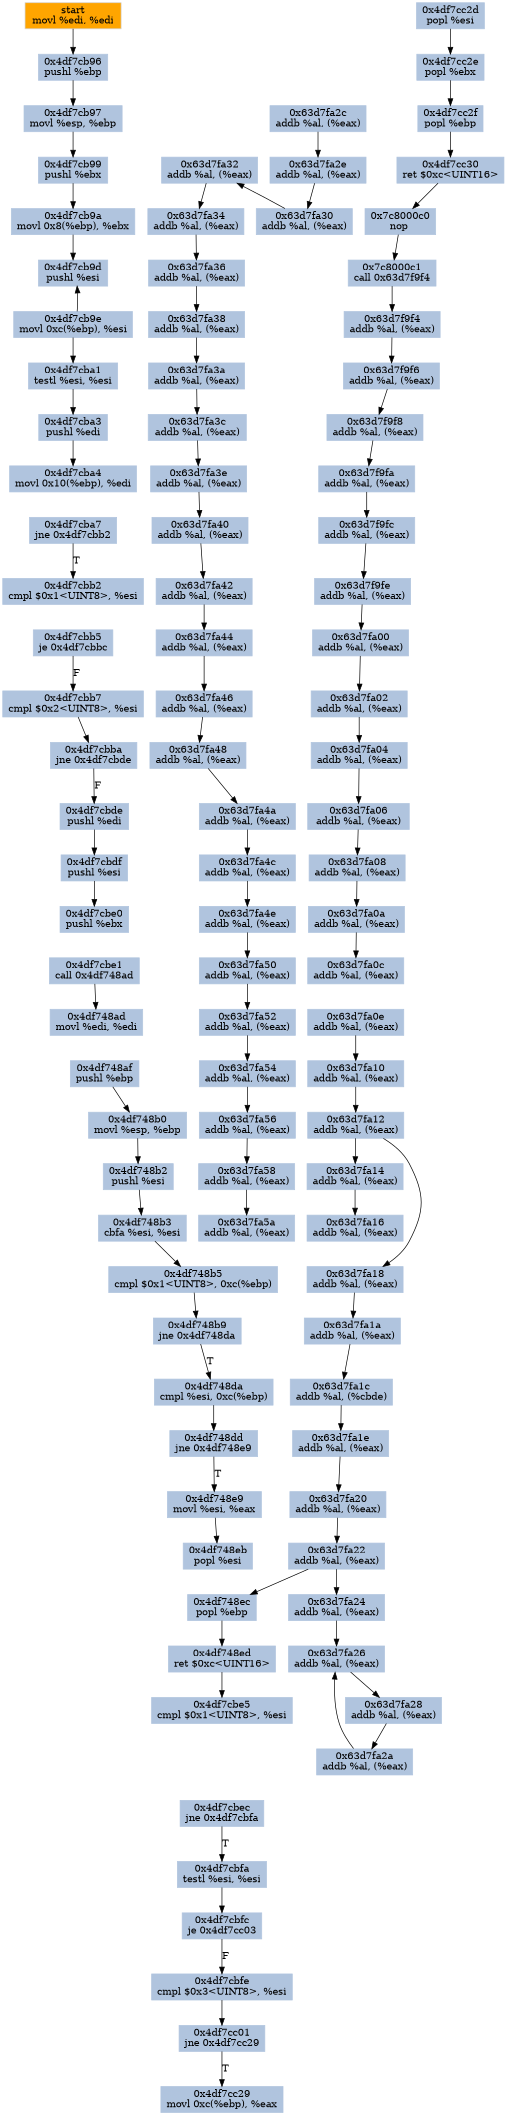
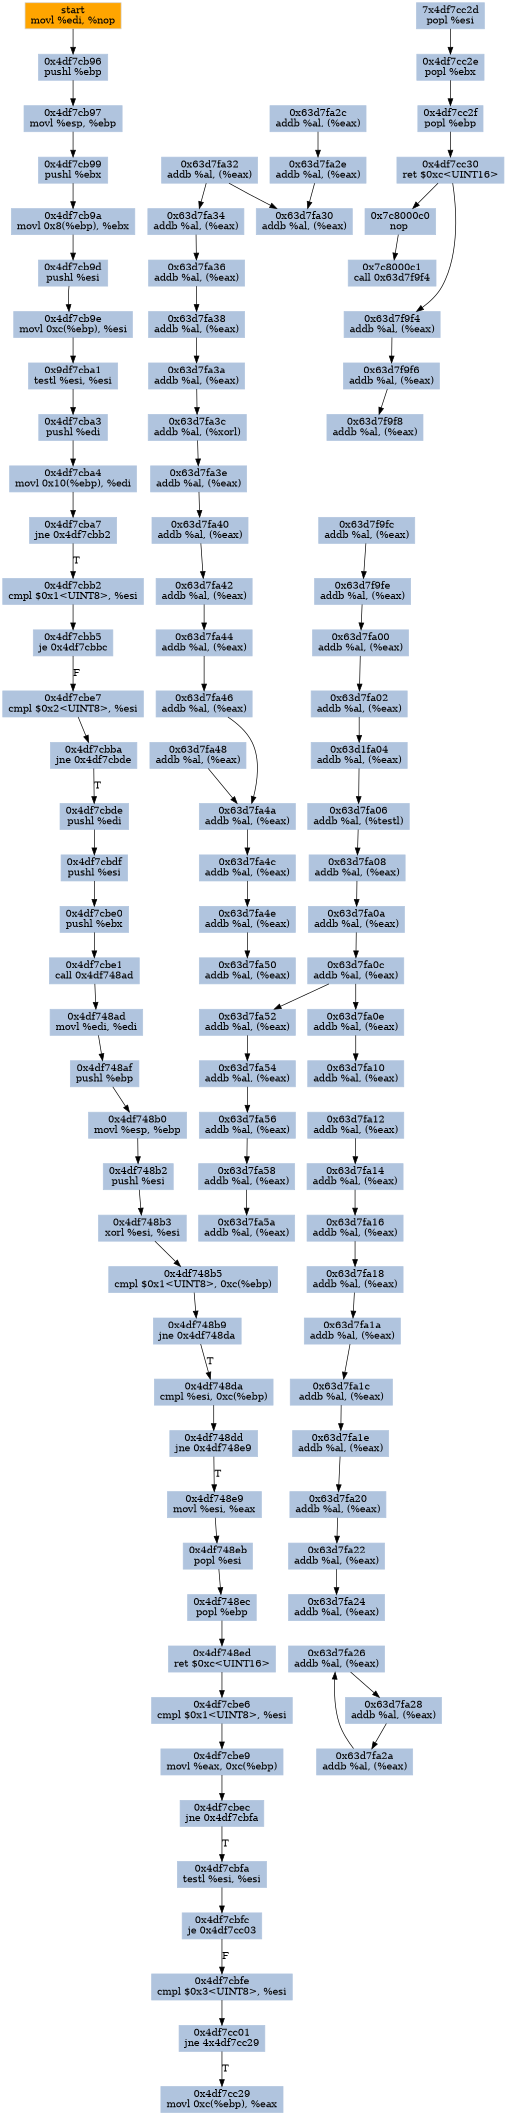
  digraph {
    node [color=lightsteelblue fillcolor=lightsteelblue shape=rectangle style=filled]
    edge [color="#000000"]
-   n1 [color=lightgrey fillcolor=orange label="start\nmovl %edi, %edi"]
+   n1 [color=lightgrey fillcolor=orange label="start\nmovl %edi, %nop"]
    n2 [label="0x4df7cb96\npushl %ebp"]
    n3 [label="0x4df7cb97\nmovl %esp, %ebp"]
    n4 [label="0x4df7cb99\npushl %ebx"]
    n5 [label="0x4df7cb9a\nmovl 0x8(%ebp), %ebx"]
    n6 [label="0x4df7cb9d\npushl %esi"]
    n7 [label="0x4df7cb9e\nmovl 0xc(%ebp), %esi"]
-   n8 [label="0x4df7cba1\ntestl %esi, %esi"]
+   n8 [label="0x9df7cba1\ntestl %esi, %esi"]
    n9 [label="0x4df7cba3\npushl %edi"]
    n10 [label="0x4df7cba4\nmovl 0x10(%ebp), %edi"]
    n11 [label="0x4df7cba7\njne 0x4df7cbb2"]
    n12 [label="0x4df7cbb2\ncmpl $0x1<UINT8>, %esi"]
    n13 [label="0x4df7cbb5\nje 0x4df7cbbc"]
-   n14 [label="0x4df7cbb7\ncmpl $0x2<UINT8>, %esi"]
+   n14 [label="0x4df7cbe7\ncmpl $0x2<UINT8>, %esi"]
    n15 [label="0x4df7cbba\njne 0x4df7cbde"]
    n16 [label="0x4df7cbde\npushl %edi"]
    n17 [label="0x4df7cbdf\npushl %esi"]
    n18 [label="0x4df7cbe0\npushl %ebx"]
    n19 [label="0x4df7cbe1\ncall 0x4df748ad"]
    n20 [label="0x4df748ad\nmovl %edi, %edi"]
    n21 [label="0x4df748af\npushl %ebp"]
    n22 [label="0x4df748b0\nmovl %esp, %ebp"]
    n23 [label="0x4df748b2\npushl %esi"]
-   n24 [label="0x4df748b3\ncbfa %esi, %esi"]
+   n24 [label="0x4df748b3\nxorl %esi, %esi"]
    n25 [label="0x4df748b5\ncmpl $0x1<UINT8>, 0xc(%ebp)"]
    n26 [label="0x4df748b9\njne 0x4df748da"]
    n27 [label="0x4df748da\ncmpl %esi, 0xc(%ebp)"]
    n28 [label="0x4df748dd\njne 0x4df748e9"]
    n29 [label="0x4df748e9\nmovl %esi, %eax"]
    n30 [label="0x4df748eb\npopl %esi"]
    n31 [label="0x4df748ec\npopl %ebp"]
    n32 [label="0x4df748ed\nret $0xc<UINT16>"]
-   n33 [label="0x4df7cbe5\ncmpl $0x1<UINT8>, %esi"]
+   n33 [label="0x4df7cbe6\ncmpl $0x1<UINT8>, %esi"]
+   n34 [label="0x4df7cbe9\nmovl %eax, 0xc(%ebp)"]
    n35 [label="0x4df7cbec\njne 0x4df7cbfa"]
    n36 [label="0x4df7cbfa\ntestl %esi, %esi"]
    n37 [label="0x4df7cbfc\nje 0x4df7cc03"]
    n38 [label="0x4df7cbfe\ncmpl $0x3<UINT8>, %esi"]
-   n39 [label="0x4df7cc01\njne 0x4df7cc29"]
+   n39 [label="0x4df7cc01\njne 4x4df7cc29"]
    n40 [label="0x4df7cc29\nmovl 0xc(%ebp), %eax"]
-   n41 [label="0x4df7cc2d\npopl %esi"]
+   n41 [label="7x4df7cc2d\npopl %esi"]
    n42 [label="0x4df7cc2e\npopl %ebx"]
    n43 [label="0x4df7cc2f\npopl %ebp"]
    n44 [label="0x4df7cc30\nret $0xc<UINT16>"]
    n45 [label="0x7c8000c0\nnop "]
    n46 [label="0x7c8000c1\ncall 0x63d7f9f4"]
    n47 [label="0x63d7f9f4\naddb %al, (%eax)"]
    n48 [label="0x63d7f9f6\naddb %al, (%eax)"]
    n49 [label="0x63d7f9f8\naddb %al, (%eax)"]
-   n50 [label="0x63d7f9fa\naddb %al, (%eax)"]
    n51 [label="0x63d7f9fc\naddb %al, (%eax)"]
    n52 [label="0x63d7f9fe\naddb %al, (%eax)"]
    n53 [label="0x63d7fa00\naddb %al, (%eax)"]
    n54 [label="0x63d7fa02\naddb %al, (%eax)"]
-   n55 [label="0x63d7fa04\naddb %al, (%eax)"]
-   n56 [label="0x63d7fa06\naddb %al, (%eax)"]
+   n55 [label="0x63d1fa04\naddb %al, (%eax)"]
+   n56 [label="0x63d7fa06\naddb %al, (%testl)"]
    n57 [label="0x63d7fa08\naddb %al, (%eax)"]
    n58 [label="0x63d7fa0a\naddb %al, (%eax)"]
    n59 [label="0x63d7fa0c\naddb %al, (%eax)"]
    n60 [label="0x63d7fa0e\naddb %al, (%eax)"]
    n61 [label="0x63d7fa10\naddb %al, (%eax)"]
    n62 [label="0x63d7fa12\naddb %al, (%eax)"]
    n63 [label="0x63d7fa14\naddb %al, (%eax)"]
    n64 [label="0x63d7fa16\naddb %al, (%eax)"]
    n65 [label="0x63d7fa18\naddb %al, (%eax)"]
    n66 [label="0x63d7fa1a\naddb %al, (%eax)"]
-   n67 [label="0x63d7fa1c\naddb %al, (%cbde)"]
+   n67 [label="0x63d7fa1c\naddb %al, (%eax)"]
    n68 [label="0x63d7fa1e\naddb %al, (%eax)"]
    n69 [label="0x63d7fa20\naddb %al, (%eax)"]
    n70 [label="0x63d7fa22\naddb %al, (%eax)"]
    n71 [label="0x63d7fa24\naddb %al, (%eax)"]
    n72 [label="0x63d7fa26\naddb %al, (%eax)"]
    n73 [label="0x63d7fa28\naddb %al, (%eax)"]
    n74 [label="0x63d7fa2a\naddb %al, (%eax)"]
    n75 [label="0x63d7fa2c\naddb %al, (%eax)"]
    n76 [label="0x63d7fa2e\naddb %al, (%eax)"]
    n77 [label="0x63d7fa30\naddb %al, (%eax)"]
    n78 [label="0x63d7fa32\naddb %al, (%eax)"]
    n79 [label="0x63d7fa34\naddb %al, (%eax)"]
    n80 [label="0x63d7fa36\naddb %al, (%eax)"]
    n81 [label="0x63d7fa38\naddb %al, (%eax)"]
    n82 [label="0x63d7fa3a\naddb %al, (%eax)"]
-   n83 [label="0x63d7fa3c\naddb %al, (%eax)"]
+   n83 [label="0x63d7fa3c\naddb %al, (%xorl)"]
    n84 [label="0x63d7fa3e\naddb %al, (%eax)"]
    n85 [label="0x63d7fa40\naddb %al, (%eax)"]
    n86 [label="0x63d7fa42\naddb %al, (%eax)"]
    n87 [label="0x63d7fa44\naddb %al, (%eax)"]
    n88 [label="0x63d7fa46\naddb %al, (%eax)"]
    n89 [label="0x63d7fa48\naddb %al, (%eax)"]
    n90 [label="0x63d7fa4a\naddb %al, (%eax)"]
    n91 [label="0x63d7fa4c\naddb %al, (%eax)"]
    n92 [label="0x63d7fa4e\naddb %al, (%eax)"]
    n93 [label="0x63d7fa50\naddb %al, (%eax)"]
    n94 [label="0x63d7fa52\naddb %al, (%eax)"]
    n95 [label="0x63d7fa54\naddb %al, (%eax)"]
    n96 [label="0x63d7fa56\naddb %al, (%eax)"]
    n97 [label="0x63d7fa58\naddb %al, (%eax)"]
    n98 [label="0x63d7fa5a\naddb %al, (%eax)"]
    n1 -> n2
    n2 -> n3
    n3 -> n4
    n4 -> n5
    n5 -> n6
-   n7 -> n6
+   n6 -> n7
    n7 -> n8
    n8 -> n9
    n9 -> n10
+   n10 -> n11
    n11 -> n12 [label=T]
+   n12 -> n13
    n13 -> n14 [label=F]
    n14 -> n15
-   n15 -> n16 [label=F]
+   n15 -> n16 [label=T]
    n16 -> n17
    n17 -> n18
+   n18 -> n19
    n19 -> n20
+   n20 -> n21
    n21 -> n22
    n22 -> n23
    n23 -> n24
    n24 -> n25
    n25 -> n26
    n26 -> n27 [label=T]
    n27 -> n28
    n28 -> n29 [label=T]
    n29 -> n30
-   n70 -> n31
+   n30 -> n31
    n31 -> n32
    n32 -> n33
+   n33 -> n34
+   n34 -> n35
    n35 -> n36 [label=T]
    n36 -> n37
    n37 -> n38 [label=F]
    n38 -> n39
    n39 -> n40 [label=T]
    n41 -> n42
    n42 -> n43
    n43 -> n44
    n44 -> n45
    n45 -> n46
-   n46 -> n47
+   n44 -> n47
    n47 -> n48
    n48 -> n49
-   n49 -> n50
-   n50 -> n51
    n51 -> n52
    n52 -> n53
    n53 -> n54
    n54 -> n55
    n55 -> n56
    n56 -> n57
    n57 -> n58
    n58 -> n59
+   n59 -> n60
    n60 -> n61
-   n61 -> n62
    n62 -> n63
    n63 -> n64
-   n62 -> n65
+   n64 -> n65
    n65 -> n66
    n66 -> n67
    n67 -> n68
    n68 -> n69
    n69 -> n70
    n70 -> n71
-   n71 -> n72
    n72 -> n73
    n73 -> n74
    n74 -> n72
    n75 -> n76
    n76 -> n77
-   n77 -> n78
+   n78 -> n77
    n78 -> n79
    n79 -> n80
    n80 -> n81
    n81 -> n82
    n82 -> n83
    n83 -> n84
    n84 -> n85
    n85 -> n86
    n86 -> n87
    n87 -> n88
-   n88 -> n89
+   n88 -> n90
    n89 -> n90
    n90 -> n91
    n91 -> n92
    n92 -> n93
-   n93 -> n94
+   n59 -> n94
    n94 -> n95
    n95 -> n96
    n96 -> n97
    n97 -> n98
  }
